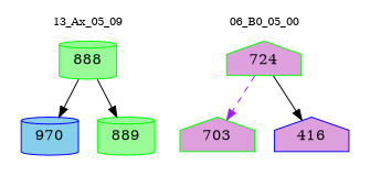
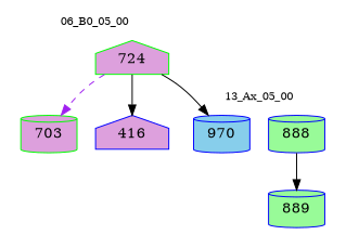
  digraph {
    node [color=green fillcolor=plum shape=cylinder style=filled]
    edge [color=black style=solid]
-   n1 [fillcolor=palegreen label=888]
+   n1 [color=blue fillcolor=palegreen label=888]
    n2 [color=blue fillcolor=skyblue label=970]
-   n3 [fillcolor=palegreen label=889]
+   n3 [color=blue fillcolor=palegreen label=889]
    n4 [label=724 shape=house]
-   n5 [label=703 shape=house]
+   n5 [label=703]
    n6 [color=blue label=416 shape=house]
    subgraph cluster_1 {
      color=white
      fontsize=10
-     label="13_Ax_05_09"
+     label="13_Ax_05_00"
      n1
      n2
      n3
    }
    subgraph cluster_2 {
      color=white
      fontsize=10
      label="06_B0_05_00"
      n4
      n5
      n6
    }
-   n1 -> n2
+   n4 -> n2
    n1 -> n3
    n4 -> n5 [color=purple style=dashed]
    n4 -> n6
  }
